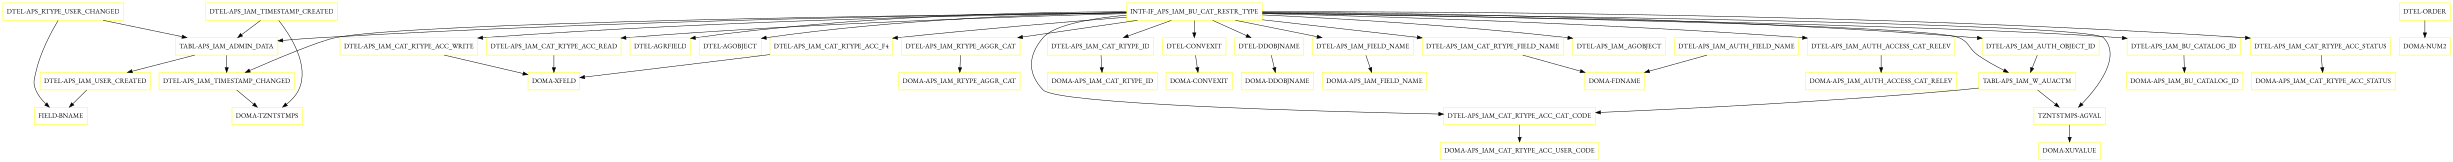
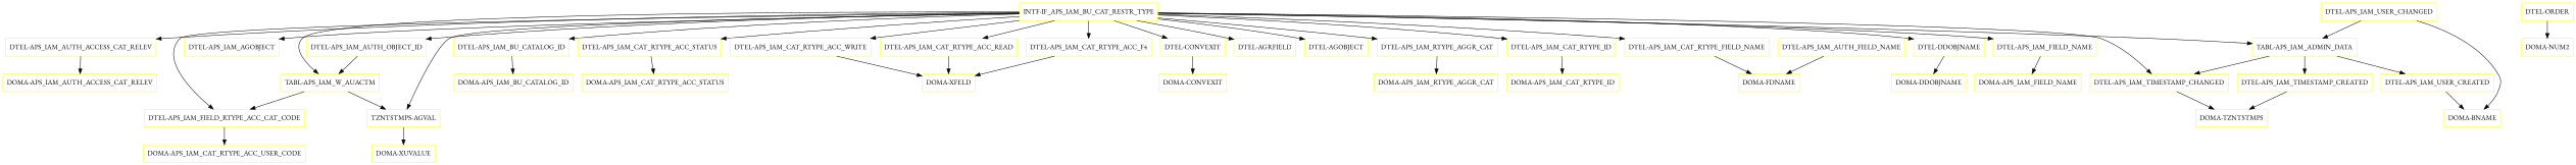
  digraph {
    fontname="EB Garamond"
    node [color=yellow fontname="EB Garamond" shape=box]
    edge [fontname="EB Garamond"]
    "INTF-IF_APS_IAM_BU_CAT_RESTR_TYPE"
    "DTEL-CONVEXIT"
    "DTEL-DDOBJNAME"
    "DTEL-APS_IAM_FIELD_NAME"
    "DTEL-APS_IAM_TIMESTAMP_CHANGED"
    "DTEL-APS_IAM_AUTH_ACCESS_CAT_RELEV"
    "DTEL-APS_IAM_AGOBJECT"
-   "DTEL-APS_IAM_CAT_RTYPE_ACC_CAT_CODE"
+   "DTEL-APS_IAM_CAT_RTYPE_ACC_CAT_CODE" [label="DTEL-APS_IAM_FIELD_RTYPE_ACC_CAT_CODE"]
    n9 [label="TZNTSTMPS-AGVAL"]
    "DTEL-APS_IAM_AUTH_OBJECT_ID"
    "TABL-APS_IAM_W_AUACTM"
    "DTEL-APS_IAM_BU_CATALOG_ID"
    "DTEL-APS_IAM_CAT_RTYPE_ACC_STATUS"
    "DTEL-APS_IAM_CAT_RTYPE_ACC_F4"
    "DTEL-APS_IAM_CAT_RTYPE_ACC_WRITE"
    "DTEL-APS_IAM_CAT_RTYPE_ACC_READ"
    "TABL-APS_IAM_ADMIN_DATA"
    "DTEL-AGRFIELD"
    "DTEL-AGOBJECT"
    "DTEL-APS_IAM_CAT_RTYPE_FIELD_NAME"
    "DTEL-APS_IAM_RTYPE_AGGR_CAT"
    "DTEL-APS_IAM_CAT_RTYPE_ID"
    "DOMA-CONVEXIT"
    "DOMA-DDOBJNAME"
    "DTEL-APS_IAM_AUTH_FIELD_NAME"
    "DOMA-FDNAME"
    "DOMA-APS_IAM_FIELD_NAME"
    "DOMA-TZNTSTMPS"
    "DOMA-APS_IAM_AUTH_ACCESS_CAT_RELEV"
    n30 [label="DOMA-APS_IAM_CAT_RTYPE_ACC_USER_CODE"]
    "DOMA-XUVALUE"
    "DOMA-APS_IAM_BU_CATALOG_ID"
    "DOMA-APS_IAM_CAT_RTYPE_ACC_STATUS"
    "DOMA-XFELD"
    "DTEL-ORDER"
    "DOMA-NUM2"
    "DTEL-APS_IAM_TIMESTAMP_CREATED"
    "DTEL-APS_IAM_USER_CREATED"
    "DOMA-APS_IAM_RTYPE_AGGR_CAT"
    "DOMA-APS_IAM_CAT_RTYPE_ID"
-   "DTEL-APS_IAM_USER_CHANGED" [label="DTEL-APS_RTYPE_USER_CHANGED"]
-   "DOMA-BNAME" [label="FIELD-BNAME"]
+   "DTEL-APS_IAM_USER_CHANGED"
+   "DOMA-BNAME"
    "INTF-IF_APS_IAM_BU_CAT_RESTR_TYPE" -> "DTEL-CONVEXIT"
    "INTF-IF_APS_IAM_BU_CAT_RESTR_TYPE" -> "DTEL-DDOBJNAME"
    "INTF-IF_APS_IAM_BU_CAT_RESTR_TYPE" -> "DTEL-APS_IAM_FIELD_NAME"
    "INTF-IF_APS_IAM_BU_CAT_RESTR_TYPE" -> "DTEL-APS_IAM_TIMESTAMP_CHANGED"
    "INTF-IF_APS_IAM_BU_CAT_RESTR_TYPE" -> "DTEL-APS_IAM_AUTH_ACCESS_CAT_RELEV"
    "INTF-IF_APS_IAM_BU_CAT_RESTR_TYPE" -> "DTEL-APS_IAM_AGOBJECT"
    "INTF-IF_APS_IAM_BU_CAT_RESTR_TYPE" -> "DTEL-APS_IAM_CAT_RTYPE_ACC_CAT_CODE"
    "INTF-IF_APS_IAM_BU_CAT_RESTR_TYPE" -> n9
    "INTF-IF_APS_IAM_BU_CAT_RESTR_TYPE" -> "DTEL-APS_IAM_AUTH_OBJECT_ID"
    "INTF-IF_APS_IAM_BU_CAT_RESTR_TYPE" -> "TABL-APS_IAM_W_AUACTM"
    "INTF-IF_APS_IAM_BU_CAT_RESTR_TYPE" -> "DTEL-APS_IAM_BU_CATALOG_ID"
    "INTF-IF_APS_IAM_BU_CAT_RESTR_TYPE" -> "DTEL-APS_IAM_CAT_RTYPE_ACC_STATUS"
    "INTF-IF_APS_IAM_BU_CAT_RESTR_TYPE" -> "DTEL-APS_IAM_CAT_RTYPE_ACC_F4"
    "INTF-IF_APS_IAM_BU_CAT_RESTR_TYPE" -> "DTEL-APS_IAM_CAT_RTYPE_ACC_WRITE"
    "INTF-IF_APS_IAM_BU_CAT_RESTR_TYPE" -> "DTEL-APS_IAM_CAT_RTYPE_ACC_READ"
    "INTF-IF_APS_IAM_BU_CAT_RESTR_TYPE" -> "TABL-APS_IAM_ADMIN_DATA"
    "INTF-IF_APS_IAM_BU_CAT_RESTR_TYPE" -> "DTEL-AGRFIELD"
    "INTF-IF_APS_IAM_BU_CAT_RESTR_TYPE" -> "DTEL-AGOBJECT"
    "INTF-IF_APS_IAM_BU_CAT_RESTR_TYPE" -> "DTEL-APS_IAM_CAT_RTYPE_FIELD_NAME"
    "INTF-IF_APS_IAM_BU_CAT_RESTR_TYPE" -> "DTEL-APS_IAM_RTYPE_AGGR_CAT"
    "INTF-IF_APS_IAM_BU_CAT_RESTR_TYPE" -> "DTEL-APS_IAM_CAT_RTYPE_ID"
    "DTEL-CONVEXIT" -> "DOMA-CONVEXIT"
    "DTEL-DDOBJNAME" -> "DOMA-DDOBJNAME"
    "DTEL-APS_IAM_FIELD_NAME" -> "DOMA-APS_IAM_FIELD_NAME"
    "DTEL-APS_IAM_TIMESTAMP_CHANGED" -> "DOMA-TZNTSTMPS"
    "DTEL-APS_IAM_AUTH_ACCESS_CAT_RELEV" -> "DOMA-APS_IAM_AUTH_ACCESS_CAT_RELEV"
    "DTEL-APS_IAM_CAT_RTYPE_ACC_CAT_CODE" -> n30
    n9 -> "DOMA-XUVALUE"
    "DTEL-APS_IAM_AUTH_OBJECT_ID" -> "TABL-APS_IAM_W_AUACTM"
    "TABL-APS_IAM_W_AUACTM" -> "DTEL-APS_IAM_CAT_RTYPE_ACC_CAT_CODE"
    "TABL-APS_IAM_W_AUACTM" -> n9
    "DTEL-APS_IAM_BU_CATALOG_ID" -> "DOMA-APS_IAM_BU_CATALOG_ID"
    "DTEL-APS_IAM_CAT_RTYPE_ACC_STATUS" -> "DOMA-APS_IAM_CAT_RTYPE_ACC_STATUS"
    "DTEL-APS_IAM_CAT_RTYPE_ACC_F4" -> "DOMA-XFELD"
    "DTEL-APS_IAM_CAT_RTYPE_ACC_WRITE" -> "DOMA-XFELD"
    "DTEL-APS_IAM_CAT_RTYPE_ACC_READ" -> "DOMA-XFELD"
    "TABL-APS_IAM_ADMIN_DATA" -> "DTEL-APS_IAM_TIMESTAMP_CHANGED"
-   "DTEL-APS_IAM_TIMESTAMP_CREATED" -> "TABL-APS_IAM_ADMIN_DATA"
+   "TABL-APS_IAM_ADMIN_DATA" -> "DTEL-APS_IAM_TIMESTAMP_CREATED"
    "TABL-APS_IAM_ADMIN_DATA" -> "DTEL-APS_IAM_USER_CREATED"
    "DTEL-APS_IAM_CAT_RTYPE_FIELD_NAME" -> "DOMA-FDNAME"
    "DTEL-APS_IAM_RTYPE_AGGR_CAT" -> "DOMA-APS_IAM_RTYPE_AGGR_CAT"
    "DTEL-APS_IAM_CAT_RTYPE_ID" -> "DOMA-APS_IAM_CAT_RTYPE_ID"
    "DTEL-APS_IAM_AUTH_FIELD_NAME" -> "DOMA-FDNAME"
    "DTEL-ORDER" -> "DOMA-NUM2"
    "DTEL-APS_IAM_TIMESTAMP_CREATED" -> "DOMA-TZNTSTMPS"
    "DTEL-APS_IAM_USER_CREATED" -> "DOMA-BNAME"
    "DTEL-APS_IAM_USER_CHANGED" -> "TABL-APS_IAM_ADMIN_DATA"
    "DTEL-APS_IAM_USER_CHANGED" -> "DOMA-BNAME"
  }
